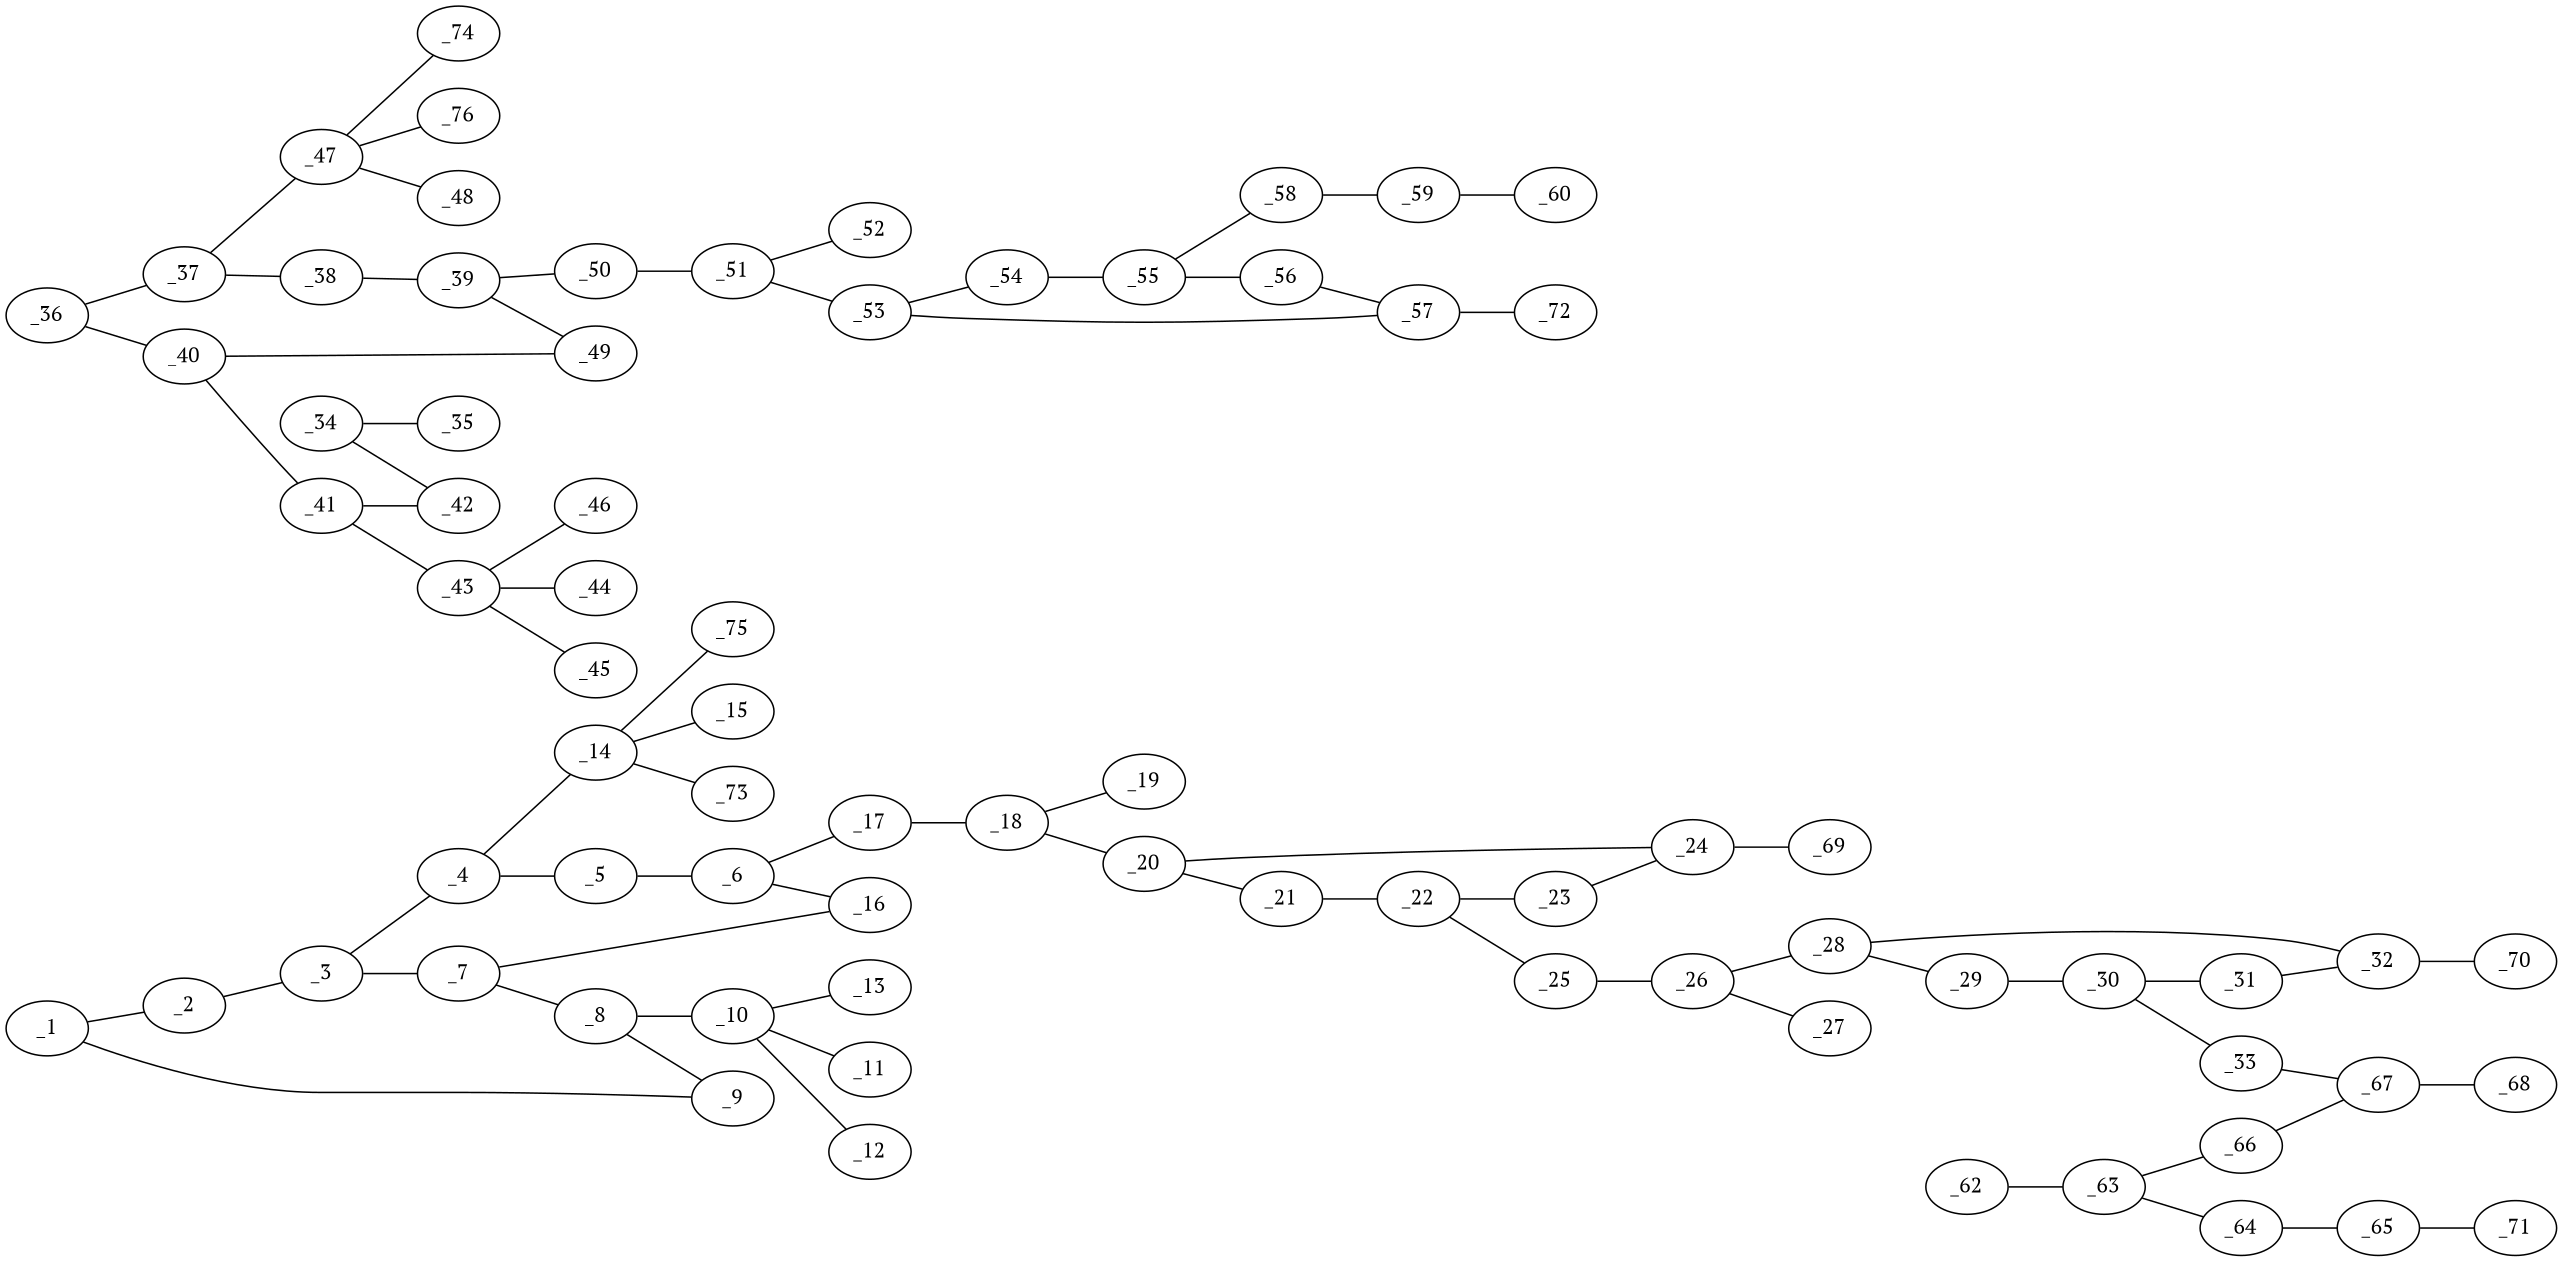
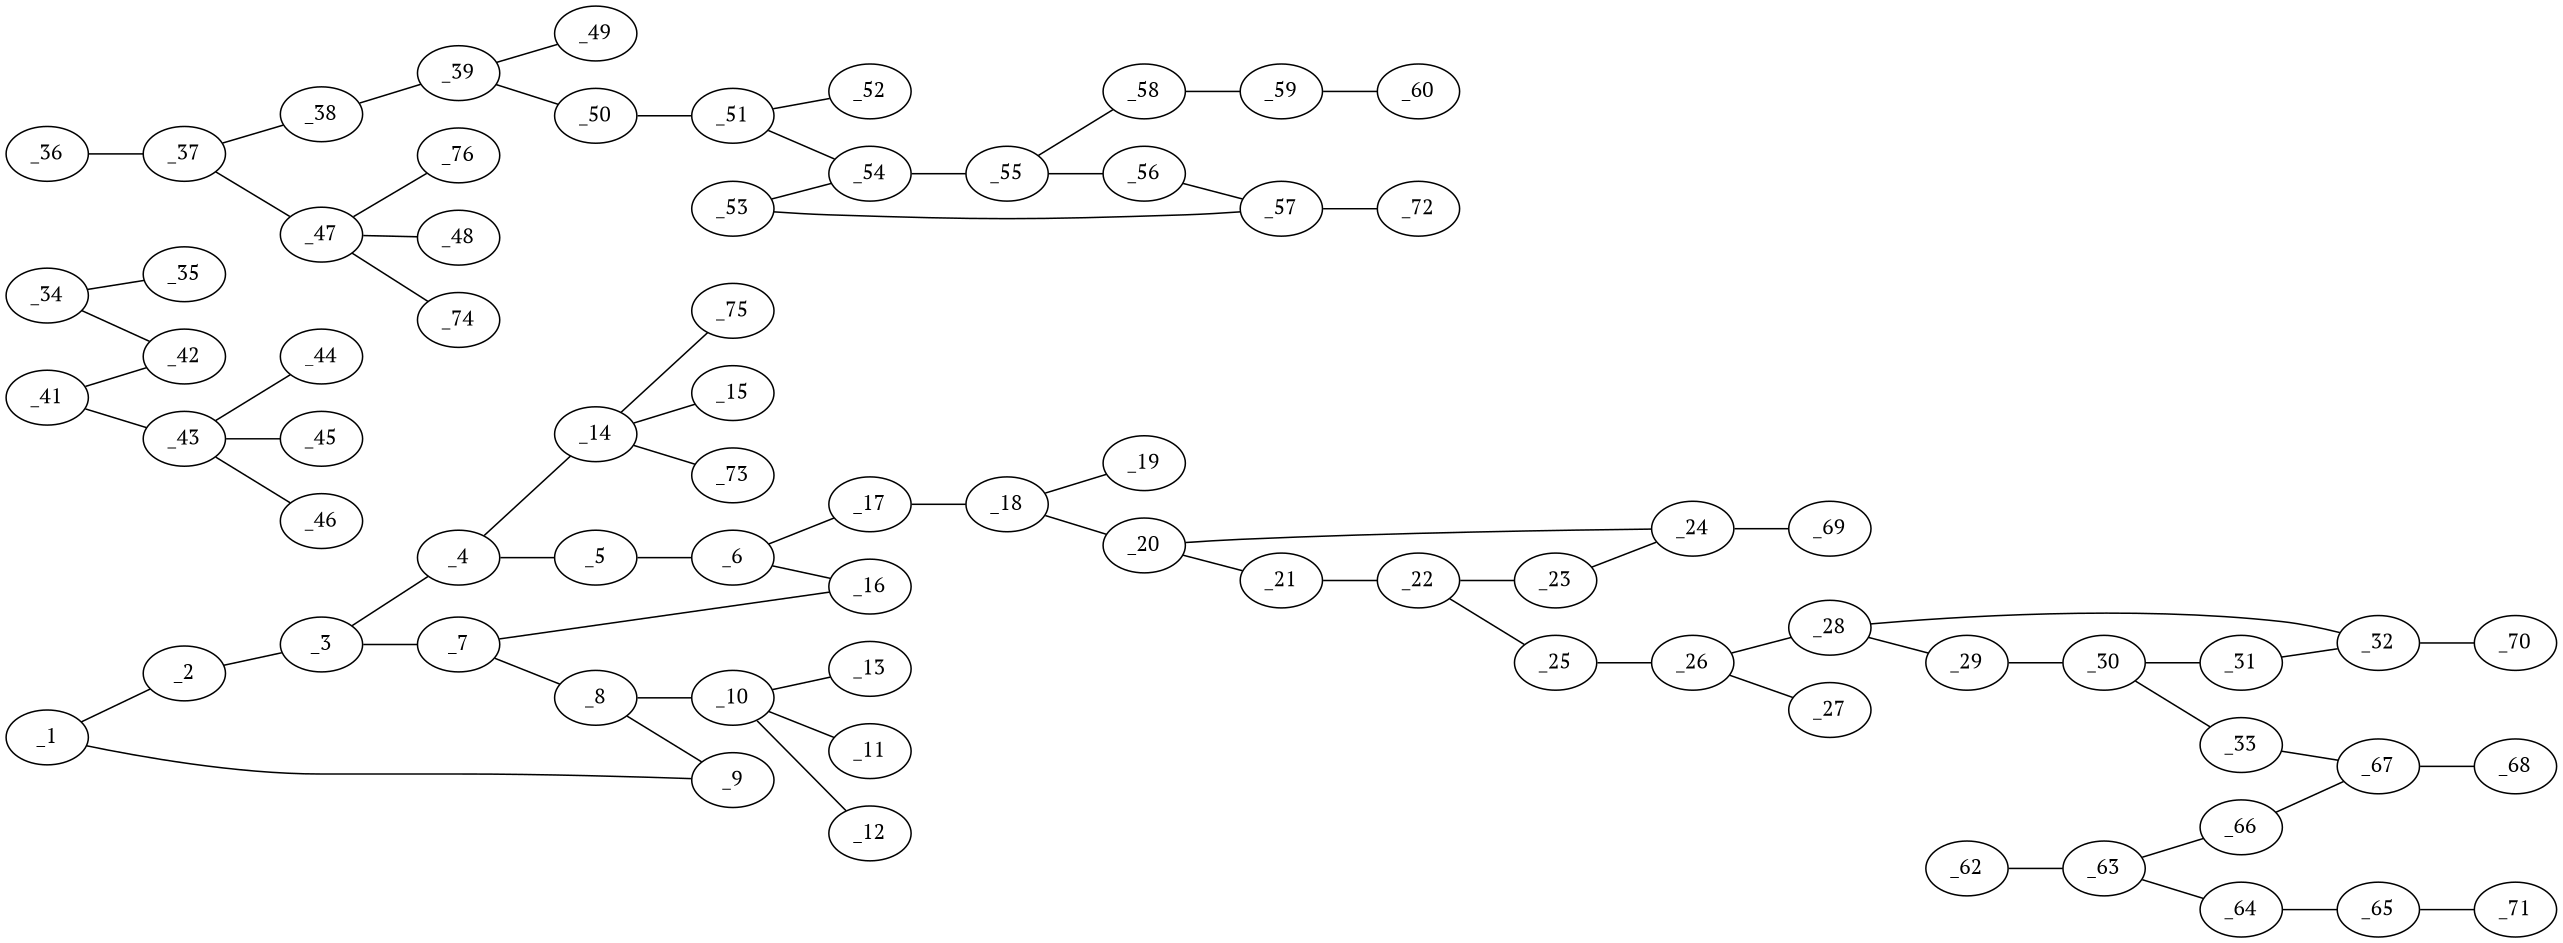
  graph {
    fontname="PT Serif"
    rankdir=LR
    node [charge=0 chem=1 fontname="PT Serif" symbol="C  " x=3 y=0.2915]
    edge [fontname="PT Serif" valence=1]
    _1 [x=2.134]
    _2 [y=0.7915]
    _9 [x=2.134 y=-0.7085]
    _3 [x=3.866]
    _4 [x=4.7321 y=0.7915]
    _7 [x=3.866 y=-0.7085]
    _5 [x=5.5981]
    _14 [chem=6 symbol="P  " x=4.7321 y=1.7915]
    _16 [x=4.7321 y=-1.2085]
    _8 [y=-1.2085]
    _6 [x=5.5981 y=-0.7085]
    _15 [chem=2 symbol="O  " x=4.7321 y=2.7915]
    _73 [chem=2 symbol="O  " x=3.7321 y=1.7915]
    _75 [chem=2 symbol="O  " x=5.7321 y=1.7915]
    _10 [chem=6 symbol="P  " y=-2.2085]
    _17 [chem=4 symbol="N  " x=6.4641 y=-1.2085]
    _18 [x=7.3301 y=-0.7085]
    _19 [chem=2 symbol="O  " x=7.3301]
    _20 [x=8.1962 y=-1.2085]
    _11 [chem=2 symbol="O  " y=-3.2085]
    _12 [chem=2 symbol="O  " x=4 y=-2.2085]
    _13 [chem=2 symbol="O  " x=2 y=-2.2085]
    _21 [x=9.1097 y=-0.8018]
    _24 [chem=4 symbol="N  " x=8.3007 y=-2.203]
    _22 [x=9.7788 y=-1.5449]
    _69 [x=7.5575 y=-2.8722]
    _23 [x=9.2788 y=-2.411]
    _25 [chem=4 symbol="N  " x=10.7734 y=-1.4404]
    _26 [x=11.3611 y=-2.2494]
    _27 [chem=2 symbol="O  " x=10.9544 y=-3.163]
    _28 [x=12.3557 y=-2.1449]
    _29 [x=12.8557 y=-1.2789]
    _32 [chem=4 symbol="N  " x=13.0248 y=-2.8881]
    _30 [x=13.8338 y=-1.4868]
    _70 [x=12.8169 y=-3.8662]
    _31 [x=13.9383 y=-2.4813]
    _33 [chem=4 symbol="N  " x=14.577 y=-0.8177]
    _67 [x=15.528 y=-1.1267]
    _68 [chem=2 symbol="O  " x=15.7359 y=-2.1048]
    _34 [x=28.8099 y=0.6227]
    _35 [x=28.0667 y=-0.0464]
    _42 [x=28.602 y=1.6009]
    _36 [x=27.1157 y=0.2626]
    _37 [x=26.3725 y=-0.4065]
-   _40 [x=26.9078 y=1.2408]
    _38 [x=25.4215 y=-0.0975]
    _47 [chem=6 symbol="P  " x=26.5804 y=-1.3846]
    _49 [x=25.9567 y=1.5498]
    _41 [x=27.6509 y=1.9099]
    _39 [x=25.2136 y=0.8807]
    _48 [chem=2 symbol="O  " x=26.7884 y=-2.3628]
    _74 [chem=2 symbol="O  " x=27.5586 y=-1.1767]
    _76 [chem=2 symbol="O  " x=25.6023 y=-1.5926]
    _43 [chem=6 symbol="P  " x=27.443 y=2.8881]
    _50 [chem=4 symbol="N  " x=24.2625 y=1.1897]
    _51 [x=23.5194 y=0.5206]
    _52 [chem=2 symbol="O  " x=23.7273 y=-0.4576]
    _53 [x=22.5683 y=0.8296]
    _44 [chem=2 symbol="O  " x=27.2351 y=3.8662]
    _45 [chem=2 symbol="O  " x=26.4649 y=2.6801]
    _46 [chem=2 symbol="O  " x=28.4212 y=3.096]
    _54 [x=21.7593 y=0.2418]
    _57 [chem=4 symbol="N  " x=22.2593 y=1.7806]
    _55 [x=20.9503 y=0.8296]
    _72 [x=22.8471 y=2.5897]
    _56 [x=21.2593 y=1.7806]
    _58 [chem=4 symbol="N  " x=19.9992 y=0.5206]
    _59 [x=19.7913 y=-0.4576]
    _60 [chem=2 symbol="O  " x=20.5344 y=-1.1267]
    _62 [x=18.0312 y=-0.1788]
    _63 [x=17.2222 y=-0.7666]
    _65 [chem=4 symbol="N  " x=18.5312 y=-1.7176]
    _71 [x=19.119 y=-2.5267]
    _64 [x=17.5312 y=-1.7176]
    _66 [chem=4 symbol="N  " x=16.2712 y=-0.4576]
    _1 -- _2
    _1 -- _9 [valence=2]
    _2 -- _3 [valence=2]
    _3 -- _4
    _3 -- _7
    _4 -- _5 [valence=2]
    _4 -- _14
    _7 -- _16
    _7 -- _8 [valence=2]
    _5 -- _6
    _14 -- _15 [valence=2]
    _14 -- _73
    _14 -- _75
    _8 -- _9
    _8 -- _10
    _6 -- _16 [valence=2]
    _6 -- _17
    _10 -- _11 [valence=2]
    _10 -- _12
    _10 -- _13
    _17 -- _18
    _18 -- _19 [valence=2]
    _18 -- _20
    _20 -- _21 [valence=2]
    _20 -- _24
    _21 -- _22
    _24 -- _69
    _22 -- _23 [valence=2]
    _22 -- _25
    _23 -- _24
    _25 -- _26
    _26 -- _27 [valence=2]
    _26 -- _28
    _28 -- _29 [valence=2]
    _28 -- _32
    _29 -- _30
    _32 -- _70
    _30 -- _31 [valence=2]
    _30 -- _33
    _31 -- _32
    _33 -- _67
    _67 -- _68 [valence=2]
    _34 -- _35 [valence=2]
    _34 -- _42
    _36 -- _37 [valence=2]
-   _36 -- _40
    _37 -- _38
    _37 -- _47
-   _40 -- _49 [valence=2]
-   _40 -- _41
    _38 -- _39 [valence=2]
    _47 -- _48 [valence=2]
    _47 -- _74
    _47 -- _76
    _41 -- _42 [valence=2]
    _41 -- _43
    _39 -- _49
    _39 -- _50
    _43 -- _44 [valence=2]
    _43 -- _45
    _43 -- _46
    _50 -- _51
    _51 -- _52 [valence=2]
-   _51 -- _53
+   _51 -- _54
    _53 -- _54 [valence=2]
    _53 -- _57
    _54 -- _55
    _57 -- _72
    _55 -- _56 [valence=2]
    _55 -- _58
    _56 -- _57
    _58 -- _59
    _59 -- _60 [valence=2]
    _62 -- _63
    _63 -- _64 [valence=2]
    _63 -- _66
    _65 -- _71
    _64 -- _65
    _66 -- _67
  }
